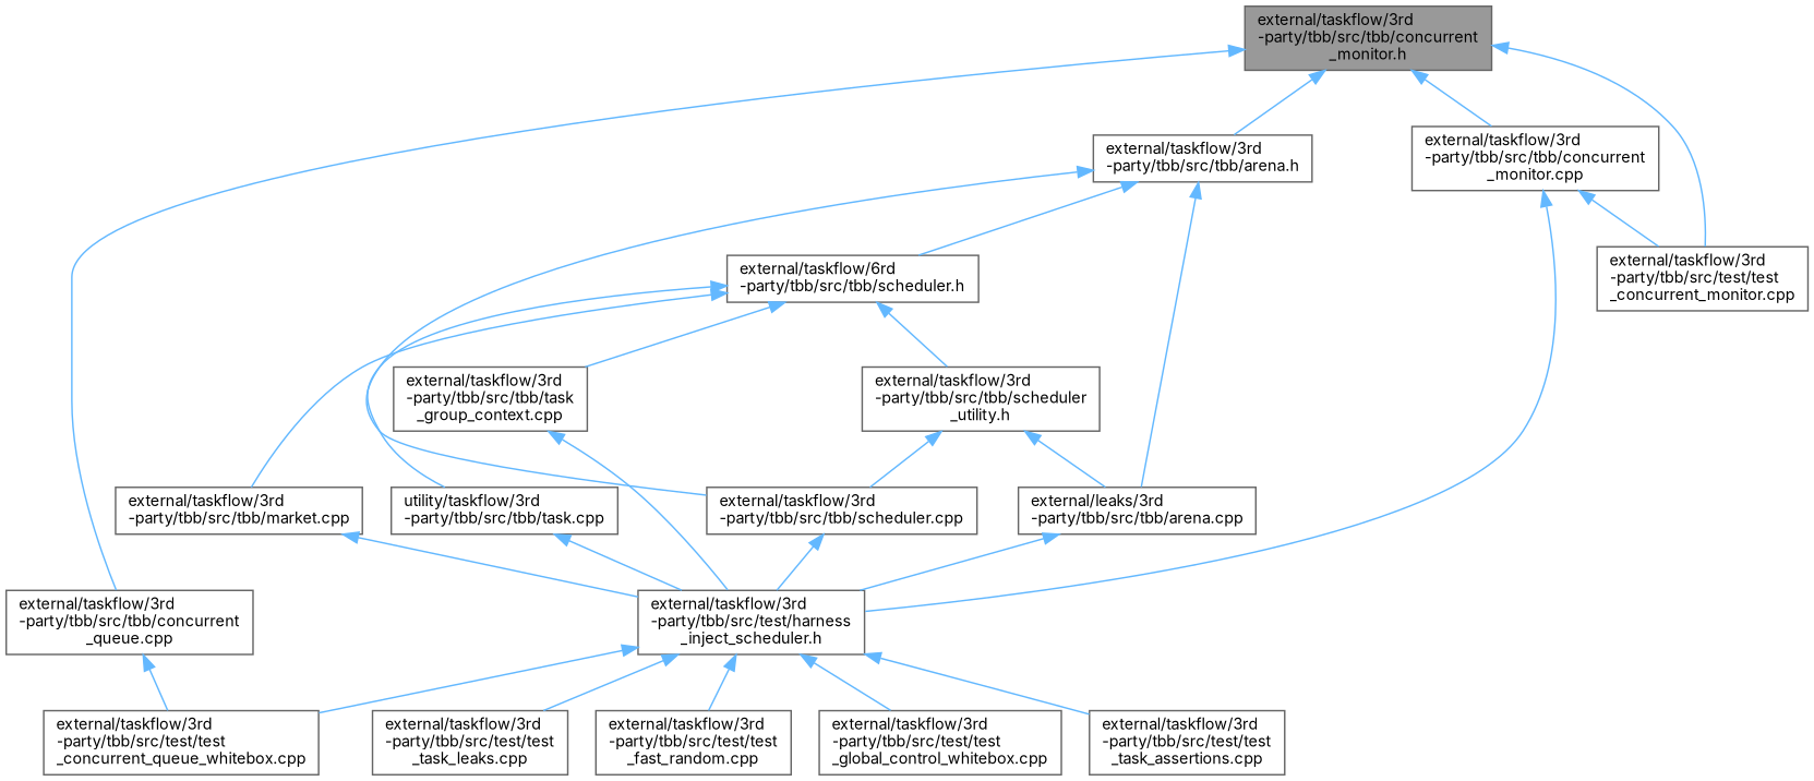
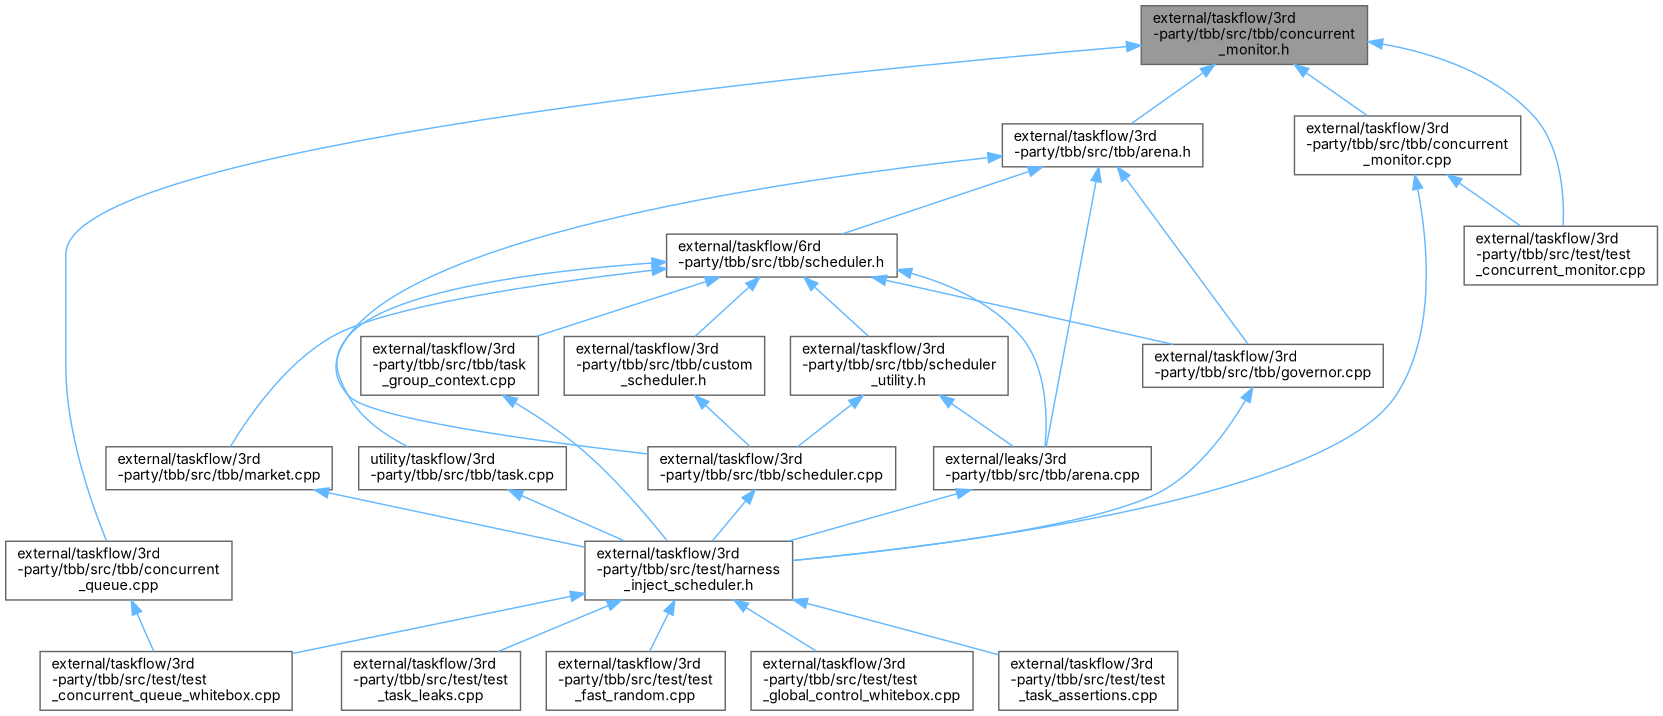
  digraph {
    fontname=Inter
    node [color=grey40 fillcolor=white fontname=Inter fontsize=10 shape=box style=filled]
    edge [color=steelblue1 dir=back fontname=Inter fontsize=10 labelfontname=Helvetica labelfontsize=10 style=solid]
    n1 [color=gray40 fillcolor=grey60 fontcolor=black height=0.2 label="external/taskflow/3rd\l-party/tbb/src/tbb/concurrent\l_monitor.h" width=0.4]
    n2 [height=0.2 label="external/taskflow/3rd\l-party/tbb/src/tbb/arena.h" width=0.4]
    n3 [height=0.2 label="external/taskflow/3rd\l-party/tbb/src/tbb/concurrent\l_monitor.cpp" width=0.4]
    n4 [height=0.2 label="external/taskflow/3rd\l-party/tbb/src/test/test\l_concurrent_monitor.cpp" width=0.4]
    n5 [height=0.2 label="external/taskflow/3rd\l-party/tbb/src/tbb/concurrent\l_queue.cpp" width=0.4]
    n6 [height=0.2 label="external/leaks/3rd\l-party/tbb/src/tbb/arena.cpp" width=0.4]
+   n7 [height=0.2 label="external/taskflow/3rd\l-party/tbb/src/tbb/governor.cpp" width=0.4]
    n8 [height=0.2 label="external/taskflow/3rd\l-party/tbb/src/tbb/scheduler.cpp" width=0.4]
    n9 [height=0.2 label="external/taskflow/6rd\l-party/tbb/src/tbb/scheduler.h" width=0.4]
    n10 [height=0.2 label="external/taskflow/3rd\l-party/tbb/src/test/harness\l_inject_scheduler.h" width=0.4]
    n11 [height=0.2 label="external/taskflow/3rd\l-party/tbb/src/test/test\l_concurrent_queue_whitebox.cpp" width=0.4]
+   n12 [height=0.2 label="external/taskflow/3rd\l-party/tbb/src/tbb/custom\l_scheduler.h" width=0.4]
    n13 [height=0.2 label="external/taskflow/3rd\l-party/tbb/src/tbb/market.cpp" width=0.4]
    n14 [height=0.2 label="external/taskflow/3rd\l-party/tbb/src/tbb/scheduler\l_utility.h" width=0.4]
    n15 [height=0.2 label="utility/taskflow/3rd\l-party/tbb/src/tbb/task.cpp" width=0.4]
    n16 [height=0.2 label="external/taskflow/3rd\l-party/tbb/src/tbb/task\l_group_context.cpp" width=0.4]
    n17 [height=0.2 label="external/taskflow/3rd\l-party/tbb/src/test/test\l_fast_random.cpp" width=0.4]
    n18 [height=0.2 label="external/taskflow/3rd\l-party/tbb/src/test/test\l_global_control_whitebox.cpp" width=0.4]
    n19 [height=0.2 label="external/taskflow/3rd\l-party/tbb/src/test/test\l_task_assertions.cpp" width=0.4]
    n20 [height=0.2 label="external/taskflow/3rd\l-party/tbb/src/test/test\l_task_leaks.cpp" width=0.4]
    n1 -> n2
    n1 -> n3
    n1 -> n4
    n1 -> n5
    n2 -> n6
+   n2 -> n7
    n2 -> n8
    n2 -> n9
    n3 -> n4
    n3 -> n10
    n5 -> n11
    n6 -> n10
+   n7 -> n10
    n8 -> n10
+   n9 -> n6
+   n9 -> n7
+   n9 -> n12
    n9 -> n13
    n9 -> n14
    n9 -> n15
    n9 -> n16
    n10 -> n11
    n10 -> n17
    n10 -> n18
    n10 -> n19
    n10 -> n20
+   n12 -> n8
    n13 -> n10
    n14 -> n6
    n14 -> n8
    n15 -> n10
    n16 -> n10
  }
